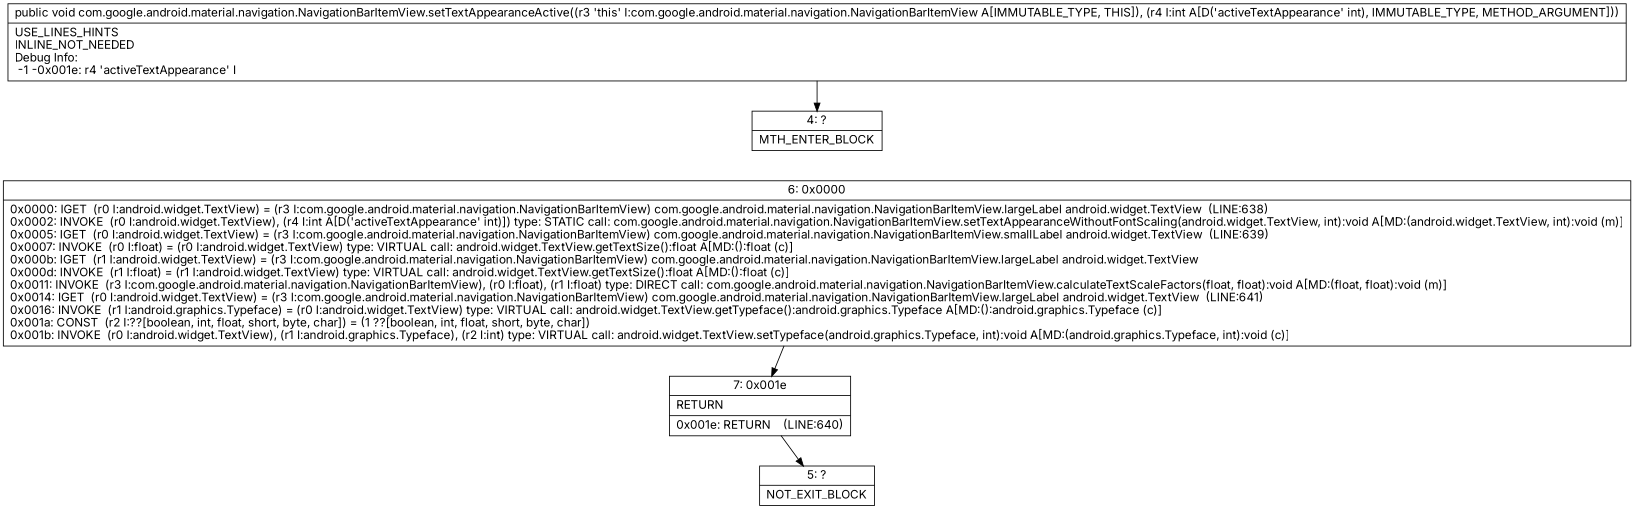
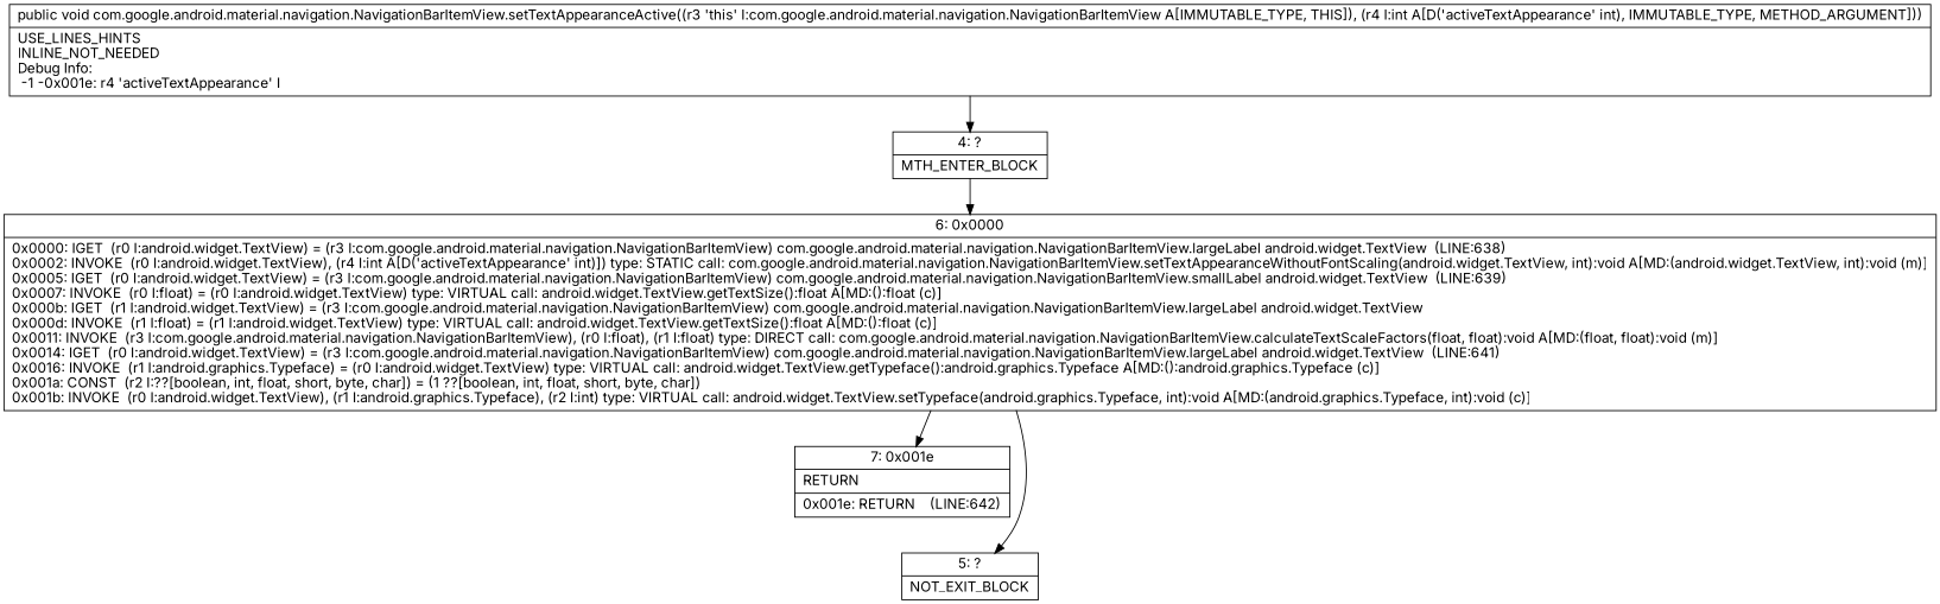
  digraph {
    fontname=Inter
    node [fontname=Inter shape=record]
    edge [fontname=Inter]
    n1 [label="{4\:\ ?|MTH_ENTER_BLOCK\l}"]
    n2 [label="{6\:\ 0x0000|0x0000: IGET  (r0 I:android.widget.TextView) = (r3 I:com.google.android.material.navigation.NavigationBarItemView) com.google.android.material.navigation.NavigationBarItemView.largeLabel android.widget.TextView  (LINE:638)\l0x0002: INVOKE  (r0 I:android.widget.TextView), (r4 I:int A[D('activeTextAppearance' int)]) type: STATIC call: com.google.android.material.navigation.NavigationBarItemView.setTextAppearanceWithoutFontScaling(android.widget.TextView, int):void A[MD:(android.widget.TextView, int):void (m)]\l0x0005: IGET  (r0 I:android.widget.TextView) = (r3 I:com.google.android.material.navigation.NavigationBarItemView) com.google.android.material.navigation.NavigationBarItemView.smallLabel android.widget.TextView  (LINE:639)\l0x0007: INVOKE  (r0 I:float) = (r0 I:android.widget.TextView) type: VIRTUAL call: android.widget.TextView.getTextSize():float A[MD:():float (c)]\l0x000b: IGET  (r1 I:android.widget.TextView) = (r3 I:com.google.android.material.navigation.NavigationBarItemView) com.google.android.material.navigation.NavigationBarItemView.largeLabel android.widget.TextView \l0x000d: INVOKE  (r1 I:float) = (r1 I:android.widget.TextView) type: VIRTUAL call: android.widget.TextView.getTextSize():float A[MD:():float (c)]\l0x0011: INVOKE  (r3 I:com.google.android.material.navigation.NavigationBarItemView), (r0 I:float), (r1 I:float) type: DIRECT call: com.google.android.material.navigation.NavigationBarItemView.calculateTextScaleFactors(float, float):void A[MD:(float, float):void (m)]\l0x0014: IGET  (r0 I:android.widget.TextView) = (r3 I:com.google.android.material.navigation.NavigationBarItemView) com.google.android.material.navigation.NavigationBarItemView.largeLabel android.widget.TextView  (LINE:641)\l0x0016: INVOKE  (r1 I:android.graphics.Typeface) = (r0 I:android.widget.TextView) type: VIRTUAL call: android.widget.TextView.getTypeface():android.graphics.Typeface A[MD:():android.graphics.Typeface (c)]\l0x001a: CONST  (r2 I:??[boolean, int, float, short, byte, char]) = (1 ??[boolean, int, float, short, byte, char]) \l0x001b: INVOKE  (r0 I:android.widget.TextView), (r1 I:android.graphics.Typeface), (r2 I:int) type: VIRTUAL call: android.widget.TextView.setTypeface(android.graphics.Typeface, int):void A[MD:(android.graphics.Typeface, int):void (c)]\l}"]
-   n3 [label="{7\:\ 0x001e|RETURN\l|0x001e: RETURN    (LINE:640)\l}"]
+   n3 [label="{7\:\ 0x001e|RETURN\l|0x001e: RETURN    (LINE:642)\l}"]
    n4 [label="{5\:\ ?|NOT_EXIT_BLOCK\l}"]
    n5 [label="{public void com.google.android.material.navigation.NavigationBarItemView.setTextAppearanceActive((r3 'this' I:com.google.android.material.navigation.NavigationBarItemView A[IMMUTABLE_TYPE, THIS]), (r4 I:int A[D('activeTextAppearance' int), IMMUTABLE_TYPE, METHOD_ARGUMENT]))  | USE_LINES_HINTS\lINLINE_NOT_NEEDED\lDebug Info:\l  \-1 \-0x001e: r4 'activeTextAppearance' I\l}"]
+   n1 -> n2
    n2 -> n3
-   n3 -> n4
+   n2 -> n4
    n5 -> n1
  }
